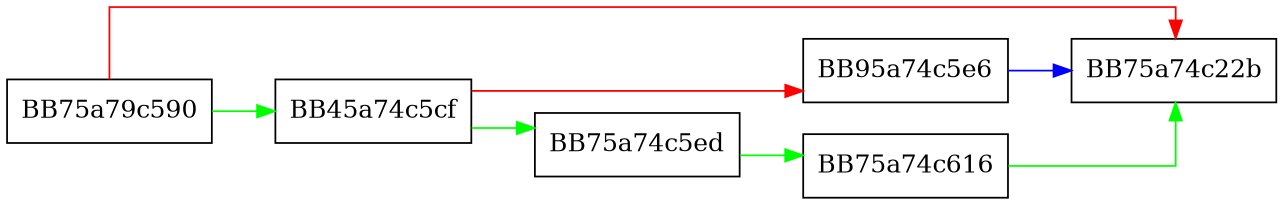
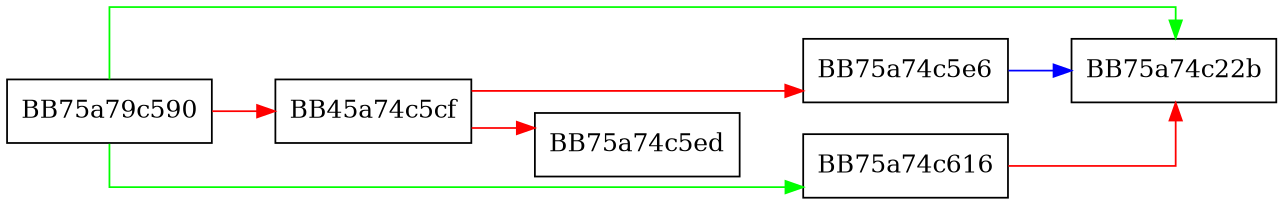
  digraph {
    rankdir=LR
    splines=ortho
    node [shape=box]
    edge [color=green]
    n1 [label=BB75a79c590]
    n2 [label=BB75a74c22b]
    n3 [label=BB45a74c5cf]
    BB75a74c5ed
-   BB75a74c5e6 [label=BB95a74c5e6]
+   BB75a74c5e6
    BB75a74c616
-   n1 -> n2 [color=red]
-   n1 -> n3
-   n3 -> BB75a74c5ed
+   n1 -> n2
+   n1 -> n3 [color=red]
+   n3 -> BB75a74c5ed [color=red]
    n3 -> BB75a74c5e6 [color=red]
-   BB75a74c5ed -> BB75a74c616
+   n1 -> BB75a74c616
    BB75a74c5e6 -> n2 [color=blue]
-   BB75a74c616 -> n2
+   BB75a74c616 -> n2 [color=red]
  }
